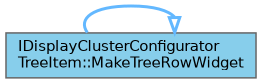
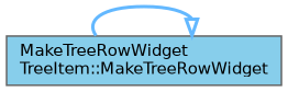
  digraph {
    rankdir=LR
-   n1 [color=gray40 fillcolor=skyblue fontcolor=black fontname=Helvetica fontsize=10 height=0.2 label="IDisplayClusterConfigurator\lTreeItem::MakeTreeRowWidget" shape=box style=filled width=0.4]
+   n1 [color=gray40 fillcolor=skyblue fontcolor=black fontname=Helvetica fontsize=10 height=0.2 label="MakeTreeRowWidget\lTreeItem::MakeTreeRowWidget" shape=box style=filled width=0.4]
    n1 -> n1 [color=steelblue1 fontname=Helvetica fontsize=10 labelfontname=Helvetica labelfontsize=10 style=bold arrowhead=onormal]
  }
